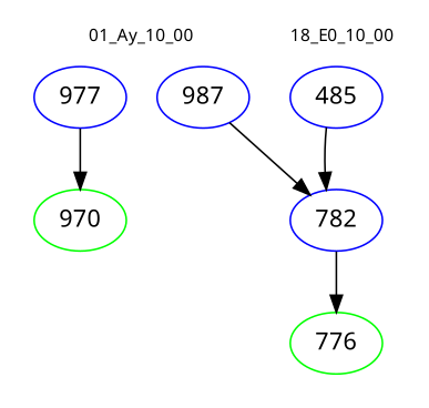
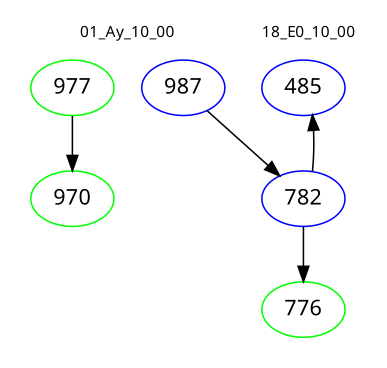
  digraph {
    fontname="Noto Sans"
    node [color=blue fontname="Noto Sans"]
    edge [color=black fontname="Noto Sans"]
    n1 [label=987]
-   n2 [label=977]
+   n2 [color=green label=977]
    n3 [color=green label=970]
    n4 [label=485]
    n5 [label=782]
    n6 [color=green label=776]
    subgraph cluster_1 {
      color=white
      fontsize=10
      label="01_Ay_10_00"
      n1
      n2
      n3
    }
    subgraph cluster_2 {
      color=white
      fontsize=10
      label="18_E0_10_00"
      n4
      n5
      n6
    }
    n1 -> n5
    n2 -> n3
-   n4 -> n5
+   n5 -> n4
    n5 -> n6
  }
